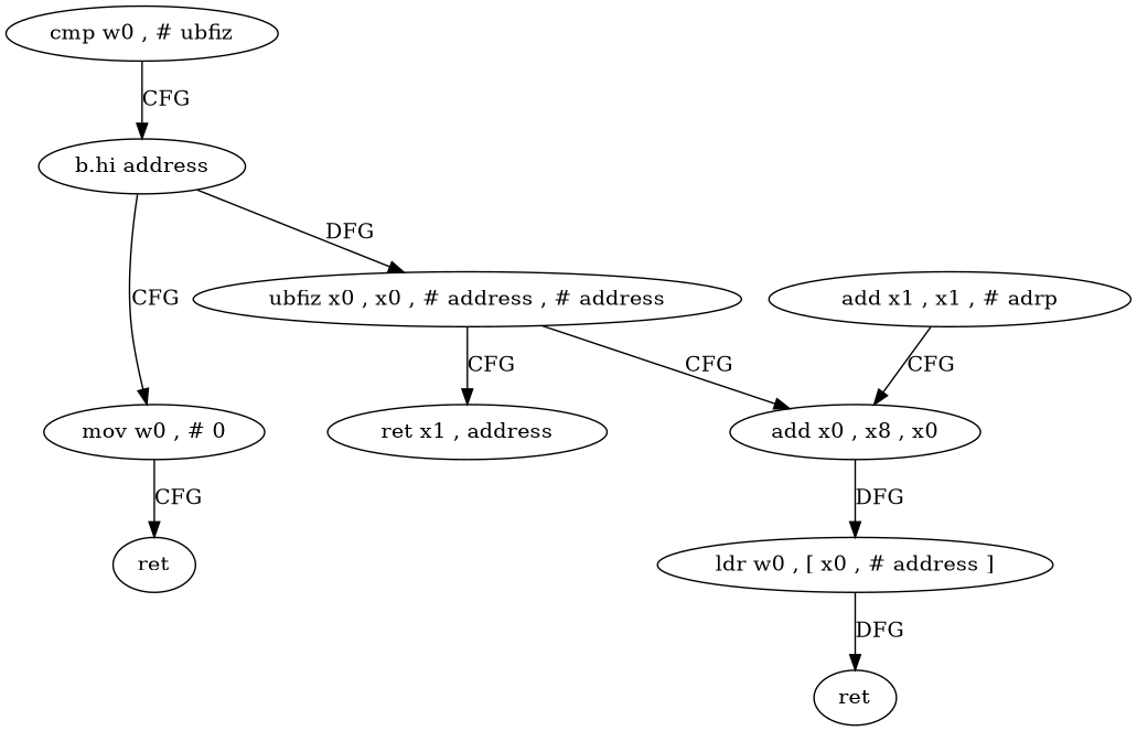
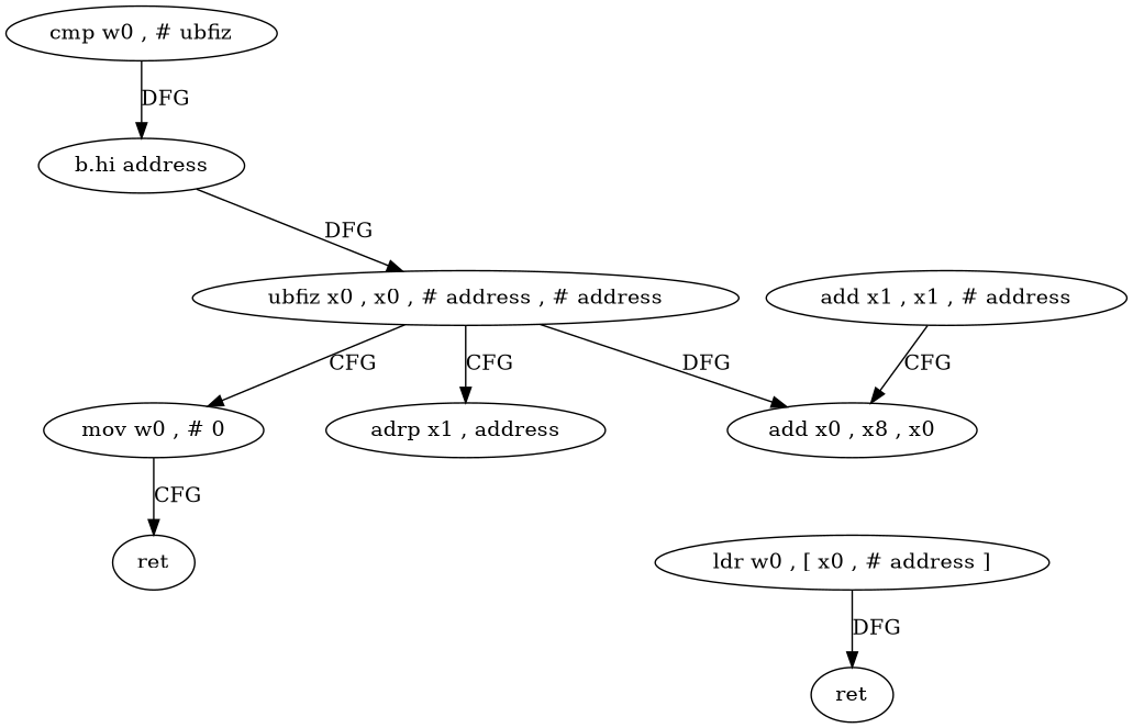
  digraph {
    n1 [label="cmp w0 , # ubfiz"]
    n2 [label="b.hi address"]
    n3 [label="mov w0 , # 0"]
    n4 [label="ubfiz x0 , x0 , # address , # address"]
    n5 [label=ret]
-   n6 [label="ret x1 , address"]
+   n6 [label="adrp x1 , address"]
    n7 [label="add x0 , x8 , x0"]
    n8 [label="ldr w0 , [ x0 , # address ]"]
-   n9 [label="add x1 , x1 , # adrp"]
+   n9 [label="add x1 , x1 , # address"]
    n10 [label=ret]
-   n1 -> n2 [label=CFG]
-   n2 -> n3 [label=CFG]
+   n1 -> n2 [label=DFG]
+   n4 -> n3 [label=CFG]
    n2 -> n4 [label=DFG]
    n3 -> n5 [label=CFG]
    n4 -> n6 [label=CFG]
-   n4 -> n7 [label=CFG]
-   n7 -> n8 [label=DFG]
+   n4 -> n7 [label=DFG]
    n8 -> n10 [label=DFG]
    n9 -> n7 [label=CFG]
  }
